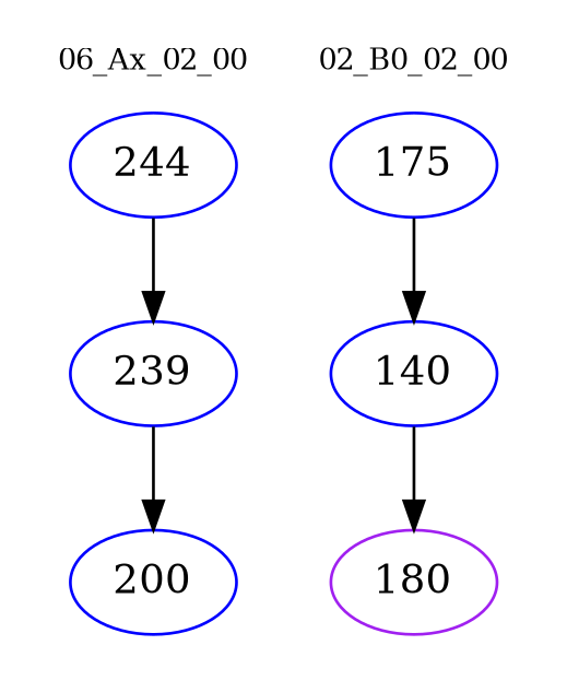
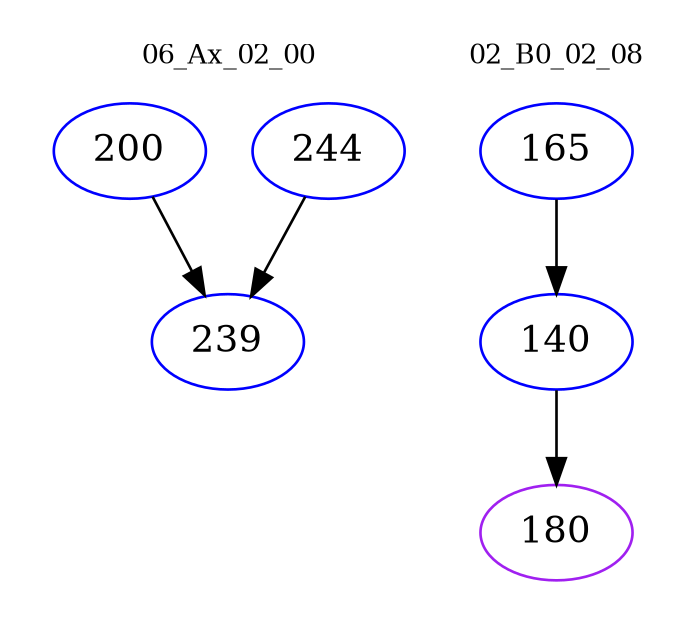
  digraph {
    node [color=blue]
    edge [color=black]
    n1 [label=244]
    n2 [label=239]
    n3 [label=200]
-   n4 [label=175]
+   n4 [label=165]
    n5 [label=140]
    n6 [color=purple label=180]
    subgraph cluster_1 {
      color=white
      fontsize=10
      label="06_Ax_02_00"
      n1
      n2
      n3
    }
    subgraph cluster_2 {
      color=white
      fontsize=10
-     label="02_B0_02_00"
+     label="02_B0_02_08"
      n4
      n5
      n6
    }
    n1 -> n2
-   n2 -> n3
+   n3 -> n2
    n4 -> n5
    n5 -> n6
  }
